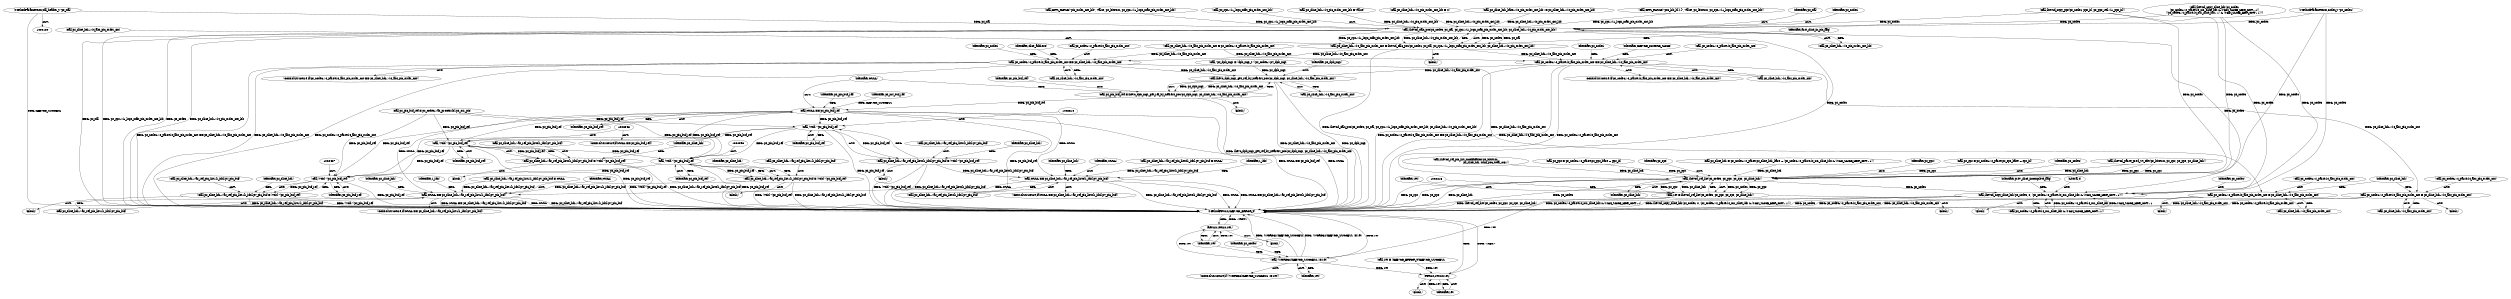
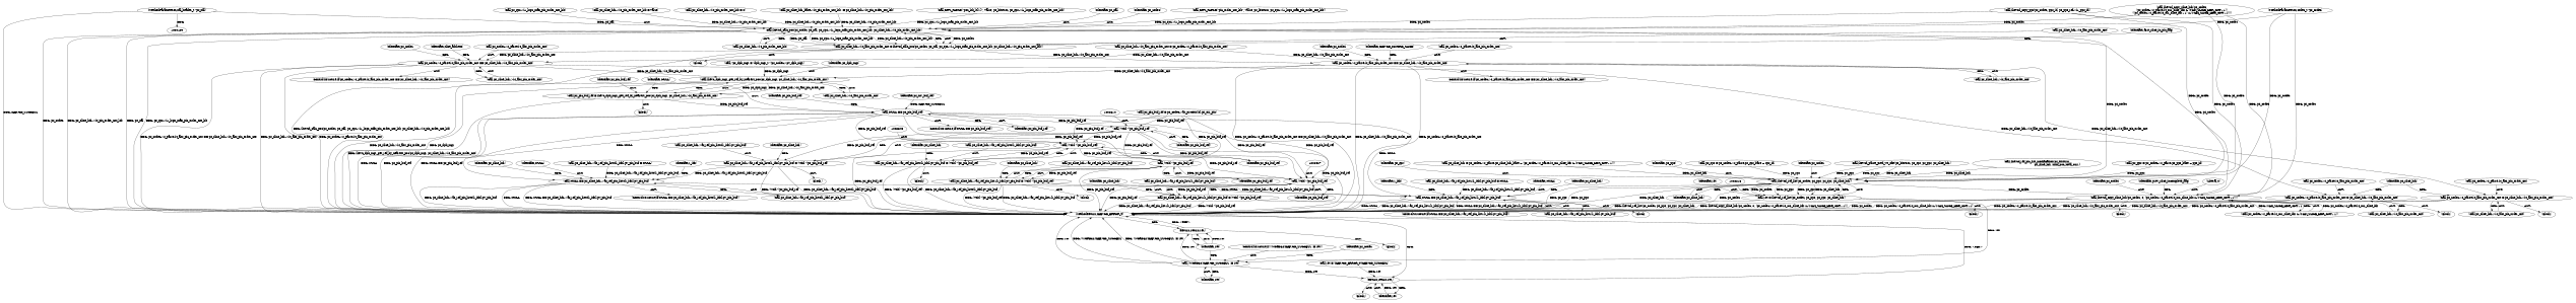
  digraph {
    n1 [label="(MethodParameterIn,nal_header_t *ps_nal)"]
    n2 [label="(Call,ihevcd_calc_poc(ps_codec, ps_nal, ps_sps->i1_log2_max_pic_order_cnt_lsb, ps_slice_hdr->i4_pic_order_cnt_lsb))"]
    n3 [label="(MethodReturn,IHEVCD_ERROR_T)"]
    1000129
    n5 [label="(Call,ps_slice_hdr->i4_abs_pic_order_cnt = ihevcd_calc_poc(ps_codec, ps_nal, ps_sps->i1_log2_max_pic_order_cnt_lsb, ps_slice_hdr->i4_pic_order_cnt_lsb))"]
    n6 [label="(Call,ihevcd_ref_list(ps_codec, ps_pps, ps_sps, ps_slice_hdr))"]
    n7 [label="(Call,ihevcd_copy_slice_hdr(ps_codec, 0, (ps_codec->s_parse.i4_cur_slice_idx & (MAX_SLICE_HDR_CNT - 1))))"]
    n8 [label="(Call,ps_slice_hdr->i4_pic_order_cnt_lsb)"]
    n9 [label="(Return,return ret;)"]
    n10 [label="(Return,return ret;)"]
    n11 [label="(Call,ps_codec->s_parse.i4_abs_pic_order_cnt == ps_slice_hdr->i4_abs_pic_order_cnt)"]
    n12 [label="(Call,ps_codec->s_parse.i4_abs_pic_order_cnt == ps_slice_hdr->i4_abs_pic_order_cnt)"]
    n13 [label="(Block,)"]
    n14 [label="(Call,ret = ihevcd_ref_list(ps_codec, ps_pps, ps_sps, ps_slice_hdr))"]
    n15 [label="(Identifier,ps_slice_hdr)"]
    n16 [label="(Block,)"]
    n17 [label="(Call,ps_codec->s_parse.i4_cur_slice_idx & (MAX_SLICE_HDR_CNT - 1))"]
    n18 [label="(Call,ps_codec->s_parse.i4_abs_pic_order_cnt = ps_slice_hdr->i4_abs_pic_order_cnt)"]
    n19 [label="(Call,ihevc_dpb_mgr_get_ref_by_nearest_poc(ps_dpb_mgr, ps_slice_hdr->i4_abs_pic_order_cnt))"]
    n20 [label="(ControlStructure,if(ps_codec->s_parse.i4_abs_pic_order_cnt == ps_slice_hdr->i4_abs_pic_order_cnt))"]
    n21 [label="(Call,ps_slice_hdr->i4_abs_pic_order_cnt)"]
    n22 [label="(Call,ps_codec->s_parse.i4_abs_pic_order_cnt = ps_slice_hdr->i4_abs_pic_order_cnt)"]
    n23 [label="(ControlStructure,if(ps_codec->s_parse.i4_abs_pic_order_cnt == ps_slice_hdr->i4_abs_pic_order_cnt))"]
    n24 [label="(Call,ps_slice_hdr->i4_abs_pic_order_cnt)"]
    n25 [label="(Block,)"]
    n26 [label="(Call,ps_slice_hdr->i4_abs_pic_order_cnt)"]
    n27 [label="(Call,ps_pic_buf_ref = ihevc_dpb_mgr_get_ref_by_nearest_poc(ps_dpb_mgr, ps_slice_hdr->i4_abs_pic_order_cnt))"]
    n28 [label="(Call,ps_slice_hdr->i4_abs_pic_order_cnt)"]
    n29 [label="(Call,NULL == ps_pic_buf_ref)"]
    n30 [label="(Block,)"]
    n31 [label="(Call,NULL == ps_slice_hdr->as_ref_pic_list0[r_idx].pv_pic_buf)"]
    n32 [label="(Call,NULL == ps_slice_hdr->as_ref_pic_list1[r_idx].pv_pic_buf)"]
    n33 [label="(Call,(void *)ps_pic_buf_ref)"]
    n34 [label="(Call,(void *)ps_pic_buf_ref)"]
    n35 [label="(Call,(void *)ps_pic_buf_ref)"]
    n36 [label="(Call,(void *)ps_pic_buf_ref)"]
    n37 [label="(ControlStructure,if(NULL == ps_pic_buf_ref))"]
    n38 [label="(Identifier,ps_pic_buf_ref)"]
    n39 [label="(Call,ps_slice_hdr->as_ref_pic_list0[r_idx].pv_pic_buf)"]
    n40 [label="(ControlStructure,if(NULL == ps_slice_hdr->as_ref_pic_list0[r_idx].pv_pic_buf))"]
    n41 [label="(Call,ps_slice_hdr->as_ref_pic_list1[r_idx].pv_pic_buf)"]
    n42 [label="(ControlStructure,if(NULL == ps_slice_hdr->as_ref_pic_list1[r_idx].pv_pic_buf))"]
    n43 [label="(Call,ps_slice_hdr->as_ref_pic_list0[r_idx].pv_pic_buf = (void *)ps_pic_buf_ref)"]
    n44 [label="(Identifier,ps_pic_buf_ref)"]
    n45 [label="(Call,ps_slice_hdr->as_ref_pic_list0[r_idx].pv_pic_buf = (void *)ps_pic_buf_ref)"]
    n46 [label="(Identifier,ps_pic_buf_ref)"]
    n47 [label="(Call,ps_slice_hdr->as_ref_pic_list1[r_idx].pv_pic_buf = (void *)ps_pic_buf_ref)"]
    n48 [label="(Identifier,ps_pic_buf_ref)"]
    n49 [label="(Call,ps_slice_hdr->as_ref_pic_list1[r_idx].pv_pic_buf = (void *)ps_pic_buf_ref)"]
    n50 [label="(Identifier,ps_pic_buf_ref)"]
    n51 [label="(Block,)"]
    n52 [label="(Block,)"]
    n53 [label="(Block,)"]
    n54 [label="(Block,)"]
    n55 [label="(Call,ps_slice_hdr->i4_abs_pic_order_cnt)"]
    n56 [label="(Block,)"]
    n57 [label="(Call,(WORD32)IHEVCD_SUCCESS != ret)"]
    n58 [label="(Block,)"]
    n59 [label="(ControlStructure,if ((WORD32)IHEVCD_SUCCESS != ret))"]
    n60 [label="(Identifier,ret)"]
    n61 [label="(Identifier,ret)"]
    n62 [label="(Block,)"]
    n63 [label="(Block,)"]
    n64 [label="(Identifier,ret)"]
    n65 [label="(Identifier,ps_codec)"]
    n66 [label="(Call,ps_slice_hdr->i4_pic_order_cnt_lsb = value)"]
    n67 [label="(Identifier,ps_pic_buf_ref)"]
    n68 [label="(Identifier,ps_dpb_mgr)"]
    n69 [label="(Identifier,NULL)"]
    n70 [label="(Identifier,slice_address)"]
    n71 [label="(Call,ps_slice_hdr->as_ref_pic_list0[r_idx].pv_pic_buf = NULL)"]
    n72 [label="(Call,ps_slice_hdr->as_ref_pic_list1[r_idx].pv_pic_buf)"]
    n73 [label="(Identifier,NULL)"]
    n74 [label="(Call,ret = (IHEVCD_ERROR_T)IHEVCD_SUCCESS)"]
    n75 [label="(Call,ps_codec->s_parse.i4_abs_pic_order_cnt)"]
    n76 [label="(Call,ps_slice_hdr->i4_abs_pic_order_cnt)"]
    n77 [label="(Identifier,ps_slice_hdr)"]
    n78 [label="(Identifier,ps_pps)"]
    n79 [label="(Call,ps_slice_hdr->as_ref_pic_list0[r_idx].pv_pic_buf)"]
    n80 [label="(Call,ps_slice_hdr->as_ref_pic_list0[r_idx].pv_pic_buf)"]
    n81 [label="(Identifier,r_idx)"]
    n82 [label="(Identifier,ps_mv_buf_ref)"]
    n83 [label="(Call,ps_sps = ps_codec->s_parse.ps_sps_base + sps_id)"]
    n84 [label="(Call,ps_slice_hdr->as_ref_pic_list1[r_idx].pv_pic_buf = NULL)"]
    n85 [label="(Call,ps_pic_buf_ref = ps_codec->as_process[0].ps_cur_pic)"]
    n86 [label="(Identifier,ps_slice_hdr)"]
    n87 [label="(Call,ihevcd_copy_pps(ps_codec, pps_id, ps_pps_ref->i1_pps_id))"]
    n88 [label="(Call,ps_codec->s_parse.i4_abs_pic_order_cnt)"]
    n89 [label="(Identifier,ps_codec)"]
    n90 [label="(Call,ps_slice_hdr->i4_pic_order_cnt_lsb = 0)"]
    n91 [label="(Identifier,ps_slice_hdr)"]
    n92 [label="(Call,ps_slice_hdr_base->i4_pic_order_cnt_lsb != ps_slice_hdr->i4_pic_order_cnt_lsb)"]
    n93 [label="(Identifier,ps_codec)"]
    n94 [label="(Identifier,r_idx)"]
    n95 [label="(Identifier,NULL)"]
    n96 [label="(Identifier,ps_slice_hdr)"]
    n97 [label="(Identifier,ps_codec)"]
    n98 [label="(Identifier,ps_slice_hdr)"]
    n99 [label="(Identifier,ps_slice_hdr)"]
    n100 [label="(Literal,0)"]
    n101 [label="(Call,ps_slice_hdr->as_ref_pic_list1[r_idx].pv_pic_buf)"]
    n102 [label="(Call,ihevcd_parse_pred_wt_ofst(ps_bitstrm, ps_sps, ps_pps, ps_slice_hdr))"]
    n103 [label="(Call,ihevcd_copy_slice_hdr(ps_codec,\n (ps_codec->s_parse.i4_cur_slice_idx & (MAX_SLICE_HDR_CNT - 1)),\n ((ps_codec->s_parse.i4_cur_slice_idx - 1) & (MAX_SLICE_HDR_CNT - 1))))"]
    n104 [label="(Call,ihevcd_ref_pic_list_modification(ps_bitstrm,\n                                                 ps_slice_hdr, num_poc_total_curr))"]
    n105 [label="(Identifier,first_slice_in_pic_flag)"]
    n106 [label="(Call,BITS_PARSE(\"poc_lsb_lt[ i ]\", value, ps_bitstrm, ps_sps->i1_log2_max_pic_order_cnt_lsb))"]
    n107 [label="(Call,ps_pps = ps_codec->s_parse.ps_pps_base + pps_id)"]
    n108 [label="(Identifier,ps_nal)"]
    n109 [label="(Identifier,ps_slice_hdr)"]
    n110 [label="(Identifier,ps_codec)"]
    n111 [label="(Identifier,IHEVCD_IGNORE_SLICE)"]
    n112 [label="(Identifier,ps_sps)"]
    n113 [label="(Call,ps_codec->s_parse.i4_abs_pic_order_cnt)"]
    n114 [label="(Call,BITS_PARSE(\"pic_order_cnt_lsb\", value, ps_bitstrm, ps_sps->i1_log2_max_pic_order_cnt_lsb))"]
    n115 [label="(Identifier,ps_codec)"]
    n116 [label="(Identifier,ps_pic_buf_ref)"]
    n117 [label="(Call,ps_sps->i1_log2_max_pic_order_cnt_lsb)"]
    n118 [label="(Call,*ps_dpb_mgr = (dpb_mgr_t *)ps_codec->pv_dpb_mgr)"]
    n119 [label="(Call,ps_slice_hdr = ps_codec->s_parse.ps_slice_hdr_base + (ps_codec->s_parse.i4_cur_slice_idx & (MAX_SLICE_HDR_CNT - 1)))"]
    n120 [label="(Call,ps_slice_hdr->i4_abs_pic_order_cnt = ps_codec->s_parse.i4_abs_pic_order_cnt)"]
    n121 [label="(Identifier,ret)"]
    n122 [label="(Call,ps_codec->s_parse.i4_abs_pic_order_cnt)"]
    n123 [label="(Identifier,prev_slice_incomplete_flag)"]
    n124 [label="(MethodParameterIn,codec_t *ps_codec)"]
    1002314
    1002348
-   1002393
    1002427
    1002215
    n1 -> n2 [label="DDG: ps_nal"]
    n1 -> n3 [label="DDG: IHEVCD_SUCCESS"]
-   n1 -> 1000129 [label="AST: "]
+   n1 -> 1000129 [label="DDG: "]
    n2 -> n3 [label="DDG: ps_codec"]
    n2 -> n3 [label="DDG: ps_slice_hdr->i4_pic_order_cnt_lsb"]
    n2 -> n3 [label="DDG: ps_nal"]
    n2 -> n3 [label="DDG: ps_sps->i1_log2_max_pic_order_cnt_lsb"]
    n2 -> n5 [label="AST: "]
    n2 -> n5 [label="DDG: ps_codec"]
    n2 -> n5 [label="DDG: ps_nal"]
    n2 -> n5 [label="DDG: ps_sps->i1_log2_max_pic_order_cnt_lsb"]
    n2 -> n5 [label="DDG: ps_slice_hdr->i4_pic_order_cnt_lsb"]
    n2 -> n6 [label="DDG: ps_codec"]
    n2 -> n7 [label="DDG: ps_codec"]
    n2 -> n8 [label="CFG: "]
    n3 -> n9 [label="CFG: "]
    n3 -> n10 [label="CFG: "]
    n5 -> n2 [label="CFG: "]
    n5 -> n3 [label="DDG: ihevcd_calc_poc(ps_codec, ps_nal, ps_sps->i1_log2_max_pic_order_cnt_lsb, ps_slice_hdr->i4_pic_order_cnt_lsb)"]
    n5 -> n11 [label="DDG: ps_slice_hdr->i4_abs_pic_order_cnt"]
    n5 -> n12 [label="DDG: ps_slice_hdr->i4_abs_pic_order_cnt"]
    n5 -> n13 [label="AST: "]
    n6 -> n3 [label="DDG: ps_slice_hdr"]
    n6 -> n3 [label="DDG: ps_codec"]
    n6 -> n3 [label="DDG: ps_sps"]
    n6 -> n3 [label="DDG: ps_pps"]
    n6 -> n7 [label="DDG: ps_codec"]
    n6 -> n14 [label="AST: "]
    n6 -> n14 [label="DDG: ps_codec"]
    n6 -> n14 [label="DDG: ps_pps"]
    n6 -> n14 [label="DDG: ps_sps"]
    n6 -> n14 [label="DDG: ps_slice_hdr"]
    n6 -> n15 [label="CFG: "]
    n7 -> n3 [label="DDG: ps_codec->s_parse.i4_cur_slice_idx & (MAX_SLICE_HDR_CNT - 1)"]
    n7 -> n3 [label="DDG: ihevcd_copy_slice_hdr(ps_codec, 0, (ps_codec->s_parse.i4_cur_slice_idx & (MAX_SLICE_HDR_CNT - 1)))"]
    n7 -> n3 [label="DDG: ps_codec"]
    n7 -> n16 [label="AST: "]
    n7 -> n17 [label="CFG: "]
    n8 -> n2 [label="AST: "]
    n9 -> n3 [label="DDG: <RET>"]
    n9 -> n61 [label="CFG: "]
    n9 -> n62 [label="AST: "]
    n10 -> n3 [label="DDG: <RET>"]
    n10 -> n63 [label="AST: "]
    n10 -> n64 [label="CFG: "]
    n11 -> n3 [label="DDG: ps_slice_hdr->i4_abs_pic_order_cnt"]
    n11 -> n3 [label="DDG: ps_codec->s_parse.i4_abs_pic_order_cnt"]
    n11 -> n3 [label="DDG: ps_codec->s_parse.i4_abs_pic_order_cnt == ps_slice_hdr->i4_abs_pic_order_cnt"]
    n11 -> n18 [label="DDG: ps_slice_hdr->i4_abs_pic_order_cnt"]
    n11 -> n19 [label="DDG: ps_slice_hdr->i4_abs_pic_order_cnt"]
    n11 -> n20 [label="AST: "]
    n11 -> n21 [label="CFG: "]
    n12 -> n3 [label="DDG: ps_slice_hdr->i4_abs_pic_order_cnt"]
    n12 -> n3 [label="DDG: ps_codec->s_parse.i4_abs_pic_order_cnt"]
    n12 -> n3 [label="DDG: ps_codec->s_parse.i4_abs_pic_order_cnt == ps_slice_hdr->i4_abs_pic_order_cnt"]
    n12 -> n19 [label="DDG: ps_slice_hdr->i4_abs_pic_order_cnt"]
    n12 -> n22 [label="DDG: ps_slice_hdr->i4_abs_pic_order_cnt"]
    n12 -> n23 [label="AST: "]
    n12 -> n24 [label="CFG: "]
    n14 -> n3 [label="DDG: ihevcd_ref_list(ps_codec, ps_pps, ps_sps, ps_slice_hdr)"]
    n14 -> n6 [label="CFG: "]
    n14 -> n57 [label="DDG: ret"]
    n14 -> n58 [label="AST: "]
    n15 -> n6 [label="AST: "]
    n17 -> n7 [label="AST: "]
    n17 -> n7 [label="DDG: ps_codec->s_parse.i4_cur_slice_idx"]
    n17 -> n7 [label="DDG: MAX_SLICE_HDR_CNT - 1"]
    n18 -> n3 [label="DDG: ps_codec->s_parse.i4_abs_pic_order_cnt"]
    n18 -> n3 [label="DDG: ps_slice_hdr->i4_abs_pic_order_cnt"]
    n18 -> n25 [label="AST: "]
    n18 -> n26 [label="CFG: "]
    n19 -> n3 [label="DDG: ps_slice_hdr->i4_abs_pic_order_cnt"]
    n19 -> n3 [label="DDG: ps_dpb_mgr"]
    n19 -> n27 [label="AST: "]
    n19 -> n27 [label="DDG: ps_dpb_mgr"]
    n19 -> n27 [label="DDG: ps_slice_hdr->i4_abs_pic_order_cnt"]
    n19 -> n28 [label="CFG: "]
    n21 -> n11 [label="AST: "]
    n22 -> n3 [label="DDG: ps_codec->s_parse.i4_abs_pic_order_cnt"]
    n22 -> n3 [label="DDG: ps_slice_hdr->i4_abs_pic_order_cnt"]
    n22 -> n55 [label="CFG: "]
    n22 -> n56 [label="AST: "]
    n24 -> n12 [label="AST: "]
    n26 -> n18 [label="AST: "]
    n27 -> n3 [label="DDG: ihevc_dpb_mgr_get_ref_by_nearest_poc(ps_dpb_mgr, ps_slice_hdr->i4_abs_pic_order_cnt)"]
    n27 -> n19 [label="CFG: "]
    n27 -> n29 [label="DDG: ps_pic_buf_ref"]
    n27 -> n30 [label="AST: "]
    n28 -> n19 [label="AST: "]
    n29 -> n3 [label="DDG: NULL"]
    n29 -> n3 [label="DDG: ps_pic_buf_ref"]
    n29 -> n3 [label="DDG: NULL == ps_pic_buf_ref"]
    n29 -> n31 [label="DDG: NULL"]
    n29 -> n32 [label="DDG: NULL"]
    n29 -> n33 [label="DDG: ps_pic_buf_ref"]
    n29 -> n34 [label="DDG: ps_pic_buf_ref"]
    n29 -> n35 [label="DDG: ps_pic_buf_ref"]
    n29 -> n36 [label="DDG: ps_pic_buf_ref"]
-   1002348 -> n37 [label="AST: "]
+   n29 -> n37 [label="AST: "]
    n29 -> n38 [label="CFG: "]
    n31 -> n3 [label="DDG: ps_slice_hdr->as_ref_pic_list0[r_idx].pv_pic_buf"]
    n31 -> n3 [label="DDG: NULL"]
    n31 -> n3 [label="DDG: NULL == ps_slice_hdr->as_ref_pic_list0[r_idx].pv_pic_buf"]
    n31 -> n32 [label="DDG: NULL"]
    n31 -> n39 [label="CFG: "]
    n31 -> n40 [label="AST: "]
    n32 -> n3 [label="DDG: NULL"]
    n32 -> n3 [label="DDG: ps_slice_hdr->as_ref_pic_list1[r_idx].pv_pic_buf"]
    n32 -> n3 [label="DDG: NULL == ps_slice_hdr->as_ref_pic_list1[r_idx].pv_pic_buf"]
    n32 -> n41 [label="CFG: "]
    n32 -> n42 [label="AST: "]
    n33 -> n3 [label="DDG: ps_pic_buf_ref"]
    n33 -> n34 [label="DDG: ps_pic_buf_ref"]
    n33 -> n35 [label="DDG: ps_pic_buf_ref"]
    n33 -> n36 [label="DDG: ps_pic_buf_ref"]
    n33 -> n43 [label="AST: "]
    n33 -> n43 [label="DDG: ps_pic_buf_ref"]
    n33 -> n44 [label="CFG: "]
    n34 -> n3 [label="DDG: ps_pic_buf_ref"]
    n34 -> n35 [label="DDG: ps_pic_buf_ref"]
    n34 -> n36 [label="DDG: ps_pic_buf_ref"]
    n34 -> n45 [label="AST: "]
    n34 -> n45 [label="DDG: ps_pic_buf_ref"]
    n34 -> n46 [label="CFG: "]
    n35 -> n3 [label="DDG: ps_pic_buf_ref"]
    n35 -> n36 [label="DDG: ps_pic_buf_ref"]
    n35 -> n47 [label="AST: "]
    n35 -> n47 [label="DDG: ps_pic_buf_ref"]
    n35 -> n48 [label="CFG: "]
    n36 -> n3 [label="DDG: ps_pic_buf_ref"]
    n36 -> n49 [label="AST: "]
    n36 -> n49 [label="DDG: ps_pic_buf_ref"]
    n36 -> n50 [label="CFG: "]
    n38 -> n29 [label="AST: "]
    n39 -> n31 [label="AST: "]
    n41 -> n32 [label="AST: "]
    n43 -> n3 [label="DDG: ps_slice_hdr->as_ref_pic_list0[r_idx].pv_pic_buf"]
    n43 -> n3 [label="DDG: (void *)ps_pic_buf_ref"]
    n43 -> n31 [label="DDG: ps_slice_hdr->as_ref_pic_list0[r_idx].pv_pic_buf"]
    n43 -> n33 [label="CFG: "]
    n43 -> n51 [label="AST: "]
    n44 -> n33 [label="AST: "]
    n45 -> n3 [label="DDG: (void *)ps_pic_buf_ref"]
    n45 -> n3 [label="DDG: ps_slice_hdr->as_ref_pic_list0[r_idx].pv_pic_buf"]
    n45 -> n34 [label="CFG: "]
    n45 -> n52 [label="AST: "]
    n46 -> n34 [label="AST: "]
    n47 -> n3 [label="DDG: ps_slice_hdr->as_ref_pic_list1[r_idx].pv_pic_buf"]
    n47 -> n3 [label="DDG: (void *)ps_pic_buf_ref"]
    n47 -> n32 [label="DDG: ps_slice_hdr->as_ref_pic_list1[r_idx].pv_pic_buf"]
    n47 -> n35 [label="CFG: "]
    n47 -> n53 [label="AST: "]
    n48 -> n35 [label="AST: "]
    n49 -> n3 [label="DDG: (void *)ps_pic_buf_ref"]
    n49 -> n3 [label="DDG: ps_slice_hdr->as_ref_pic_list1[r_idx].pv_pic_buf"]
    n49 -> n36 [label="CFG: "]
    n49 -> n54 [label="AST: "]
    n50 -> n36 [label="AST: "]
    n55 -> n22 [label="AST: "]
    n57 -> n3 [label="DDG: ret"]
    n57 -> n3 [label="DDG: (WORD32)IHEVCD_SUCCESS"]
    n57 -> n3 [label="DDG: (WORD32)IHEVCD_SUCCESS != ret"]
    n57 -> n9 [label="DDG: ret"]
    n57 -> n10 [label="DDG: ret"]
-   n57 -> n59 [label="AST: "]
+   n59 -> n57 [label="AST: "]
    n57 -> n60 [label="CFG: "]
    n60 -> n57 [label="AST: "]
    n61 -> n9 [label="AST: "]
    n61 -> n9 [label="DDG: ret"]
    n61 -> n57 [label="CFG: "]
    n64 -> n10 [label="AST: "]
    n64 -> n10 [label="DDG: ret"]
    n65 -> n11 [label="CFG: "]
    n66 -> n2 [label="DDG: ps_slice_hdr->i4_pic_order_cnt_lsb"]
    n67 -> n27 [label="AST: "]
    n68 -> n19 [label="AST: "]
    n69 -> n31 [label="AST: "]
    n70 -> n11 [label="CFG: "]
    n71 -> n31 [label="DDG: ps_slice_hdr->as_ref_pic_list0[r_idx].pv_pic_buf"]
    n72 -> n47 [label="AST: "]
    n73 -> n27 [label="CFG: "]
    n73 -> n29 [label="AST: "]
    n74 -> n10 [label="DDG: ret"]
    n75 -> n18 [label="AST: "]
    n76 -> n5 [label="AST: "]
    n77 -> n47 [label="CFG: "]
    n78 -> n6 [label="AST: "]
    n79 -> n43 [label="AST: "]
    n80 -> n45 [label="AST: "]
    n81 -> n32 [label="CFG: "]
    n82 -> n29 [label="DDG: IHEVCD_SUCCESS"]
    n83 -> n6 [label="DDG: ps_sps"]
    n84 -> n32 [label="DDG: ps_slice_hdr->as_ref_pic_list1[r_idx].pv_pic_buf"]
    n85 -> n33 [label="DDG: ps_pic_buf_ref"]
    n85 -> n34 [label="DDG: ps_pic_buf_ref"]
    n85 -> n35 [label="DDG: ps_pic_buf_ref"]
    n85 -> n36 [label="DDG: ps_pic_buf_ref"]
    n86 -> n18 [label="CFG: "]
    n86 -> n22 [label="CFG: "]
    n87 -> n2 [label="DDG: ps_codec"]
    n87 -> n6 [label="DDG: ps_codec"]
    n87 -> n7 [label="DDG: ps_codec"]
    n88 -> n12 [label="AST: "]
    n89 -> n57 [label="CFG: "]
    n90 -> n2 [label="DDG: ps_slice_hdr->i4_pic_order_cnt_lsb"]
    n91 -> n49 [label="CFG: "]
    n92 -> n2 [label="DDG: ps_slice_hdr->i4_pic_order_cnt_lsb"]
    n93 -> n12 [label="CFG: "]
    n94 -> n31 [label="CFG: "]
    n95 -> n32 [label="AST: "]
    n96 -> n43 [label="CFG: "]
    n97 -> n6 [label="AST: "]
    n98 -> n31 [label="CFG: "]
    n99 -> n45 [label="CFG: "]
    n100 -> n7 [label="AST: "]
    n101 -> n49 [label="AST: "]
    n102 -> n6 [label="DDG: ps_pps"]
    n102 -> n6 [label="DDG: ps_sps"]
    n102 -> n6 [label="DDG: ps_slice_hdr"]
    n103 -> n2 [label="DDG: ps_codec"]
    n103 -> n6 [label="DDG: ps_codec"]
    n103 -> n7 [label="DDG: ps_codec"]
    n104 -> n6 [label="DDG: ps_slice_hdr"]
    n105 -> n5 [label="CFG: "]
    n106 -> n2 [label="DDG: ps_sps->i1_log2_max_pic_order_cnt_lsb"]
    n107 -> n6 [label="DDG: ps_pps"]
    n108 -> n2 [label="AST: "]
    n109 -> n32 [label="CFG: "]
    n110 -> n2 [label="AST: "]
    n111 -> n12 [label="CFG: "]
    n112 -> n6 [label="AST: "]
    n113 -> n11 [label="AST: "]
    n114 -> n2 [label="DDG: ps_sps->i1_log2_max_pic_order_cnt_lsb"]
    n115 -> n7 [label="AST: "]
    n116 -> n29 [label="CFG: "]
    n117 -> n2 [label="AST: "]
    n118 -> n19 [label="DDG: ps_dpb_mgr"]
    n119 -> n6 [label="DDG: ps_slice_hdr"]
    n120 -> n11 [label="DDG: ps_slice_hdr->i4_abs_pic_order_cnt"]
    n120 -> n12 [label="DDG: ps_slice_hdr->i4_abs_pic_order_cnt"]
    n121 -> n14 [label="AST: "]
    n122 -> n22 [label="AST: "]
    n123 -> n7 [label="CFG: "]
    n124 -> n2 [label="DDG: ps_codec"]
    n124 -> n6 [label="DDG: ps_codec"]
    n124 -> n7 [label="DDG: ps_codec"]
    1002314 -> n33 [label="AST: "]
    1002348 -> n34 [label="AST: "]
-   1002393 -> n35 [label="AST: "]
    1002427 -> n36 [label="AST: "]
    1002215 -> n14 [label="CFG: "]
  }
